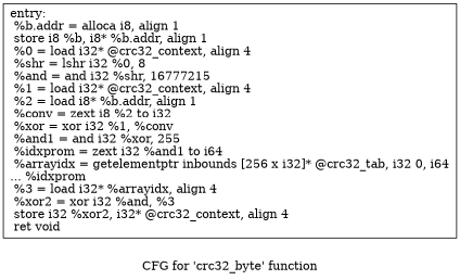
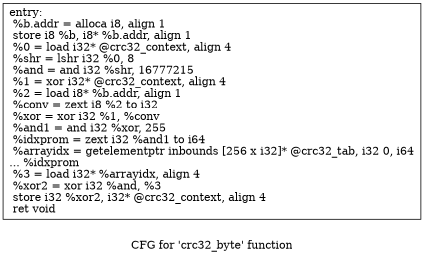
  digraph {
    label="CFG for 'crc32_byte' function"
-   n1 [label="{entry:\l  %b.addr = alloca i8, align 1\l  store i8 %b, i8* %b.addr, align 1\l  %0 = load i32* @crc32_context, align 4\l  %shr = lshr i32 %0, 8\l  %and = and i32 %shr, 16777215\l  %1 = load i32* @crc32_context, align 4\l  %2 = load i8* %b.addr, align 1\l  %conv = zext i8 %2 to i32\l  %xor = xor i32 %1, %conv\l  %and1 = and i32 %xor, 255\l  %idxprom = zext i32 %and1 to i64\l  %arrayidx = getelementptr inbounds [256 x i32]* @crc32_tab, i32 0, i64\l... %idxprom\l  %3 = load i32* %arrayidx, align 4\l  %xor2 = xor i32 %and, %3\l  store i32 %xor2, i32* @crc32_context, align 4\l  ret void\l}" shape=record]
+   n1 [label="{entry:\l  %b.addr = alloca i8, align 1\l  store i8 %b, i8* %b.addr, align 1\l  %0 = load i32* @crc32_context, align 4\l  %shr = lshr i32 %0, 8\l  %and = and i32 %shr, 16777215\l  %1 = xor i32* @crc32_context, align 4\l  %2 = load i8* %b.addr, align 1\l  %conv = zext i8 %2 to i32\l  %xor = xor i32 %1, %conv\l  %and1 = and i32 %xor, 255\l  %idxprom = zext i32 %and1 to i64\l  %arrayidx = getelementptr inbounds [256 x i32]* @crc32_tab, i32 0, i64\l... %idxprom\l  %3 = load i32* %arrayidx, align 4\l  %xor2 = xor i32 %and, %3\l  store i32 %xor2, i32* @crc32_context, align 4\l  ret void\l}" shape=record]
  }
